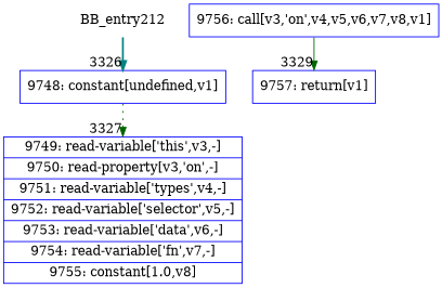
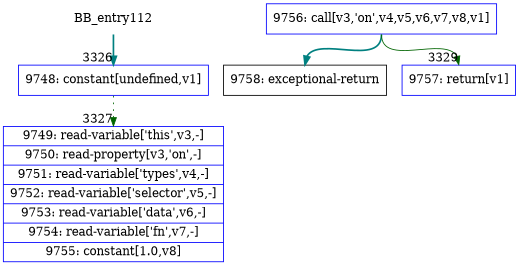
  digraph {
    rankdir=TD
    node [color=blue shape=record]
    edge [color=teal headport=n style=bold tailport=s]
-   BB_entry212 [shape=none]
+   BB_entry212 [shape=none label=BB_entry112]
    n2 [label="{9748: constant[undefined,v1]}"]
    n3 [label="{9749: read-variable['this',v3,-]|9750: read-property[v3,'on',-]|9751: read-variable['types',v4,-]|9752: read-variable['selector',v5,-]|9753: read-variable['data',v6,-]|9754: read-variable['fn',v7,-]|9755: constant[1.0,v8]}"]
    n4 [label="{9756: call[v3,'on',v4,v5,v6,v7,v8,v1]}"]
+   n5 [color=black label="{9758: exceptional-return}"]
    n6 [label="{9757: return[v1]}"]
    BB_entry212 -> n2 [headlabel="    3326"]
    n2 -> n3 [color=darkgreen headlabel="      3327" style=dotted]
+   n4 -> n5
    n4 -> n6 [color=darkgreen headlabel="      3329" style=solid]
  }
